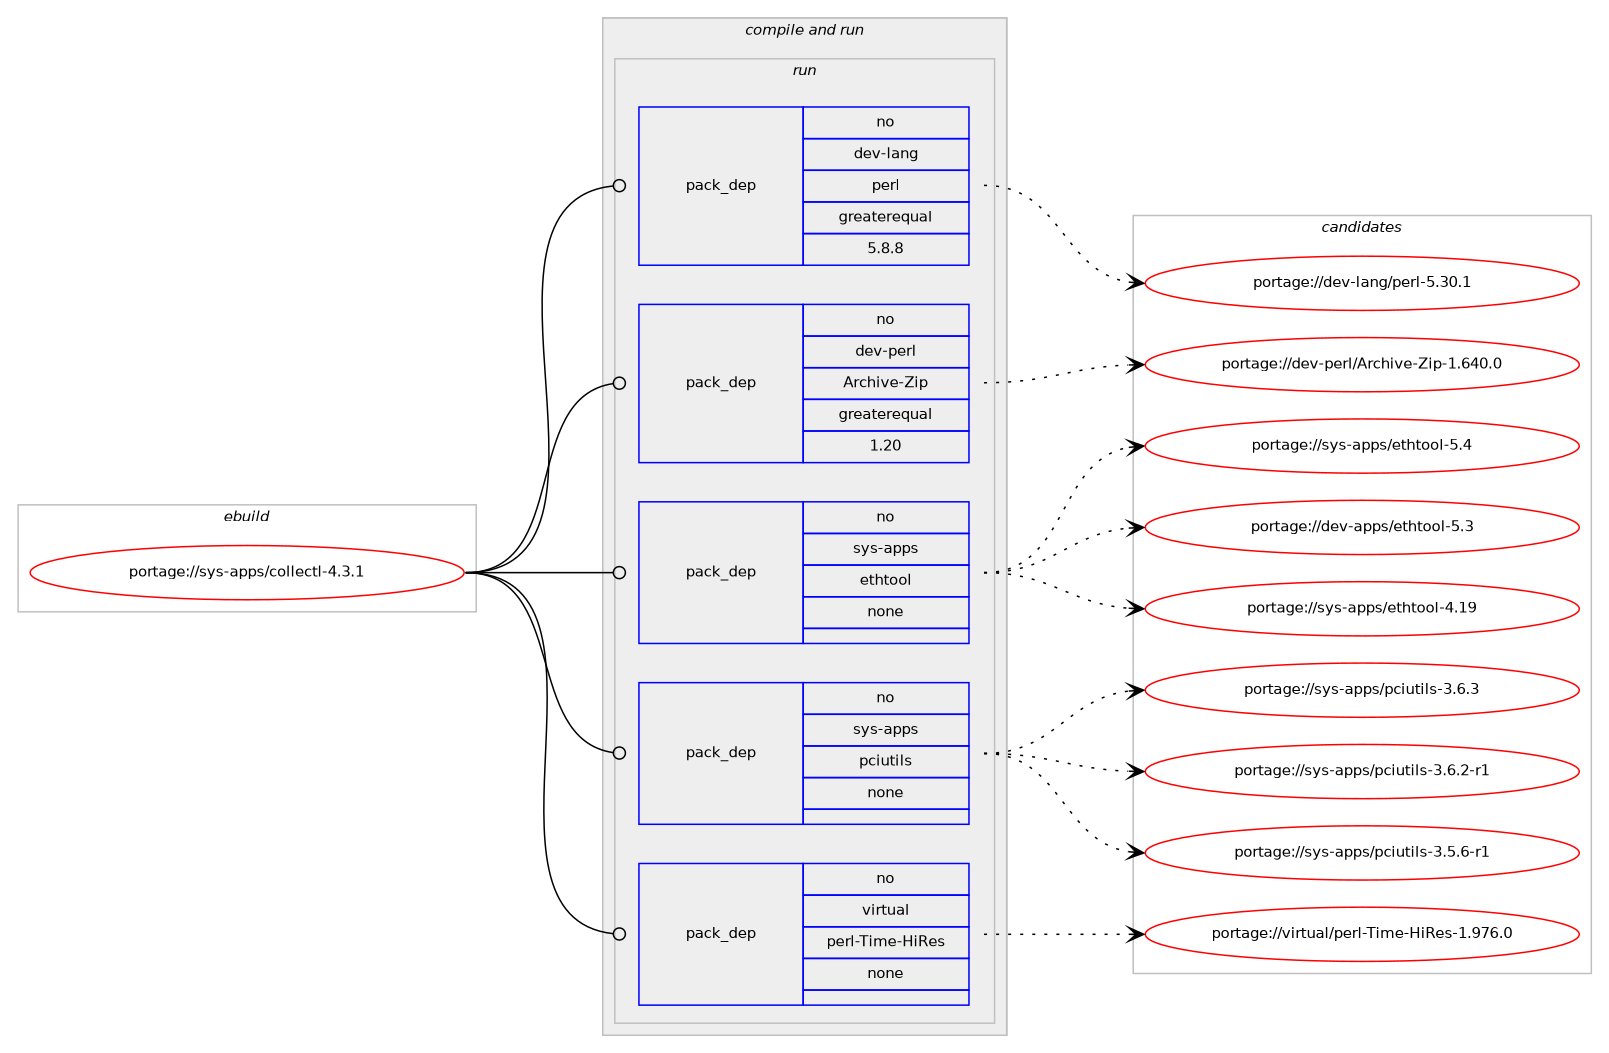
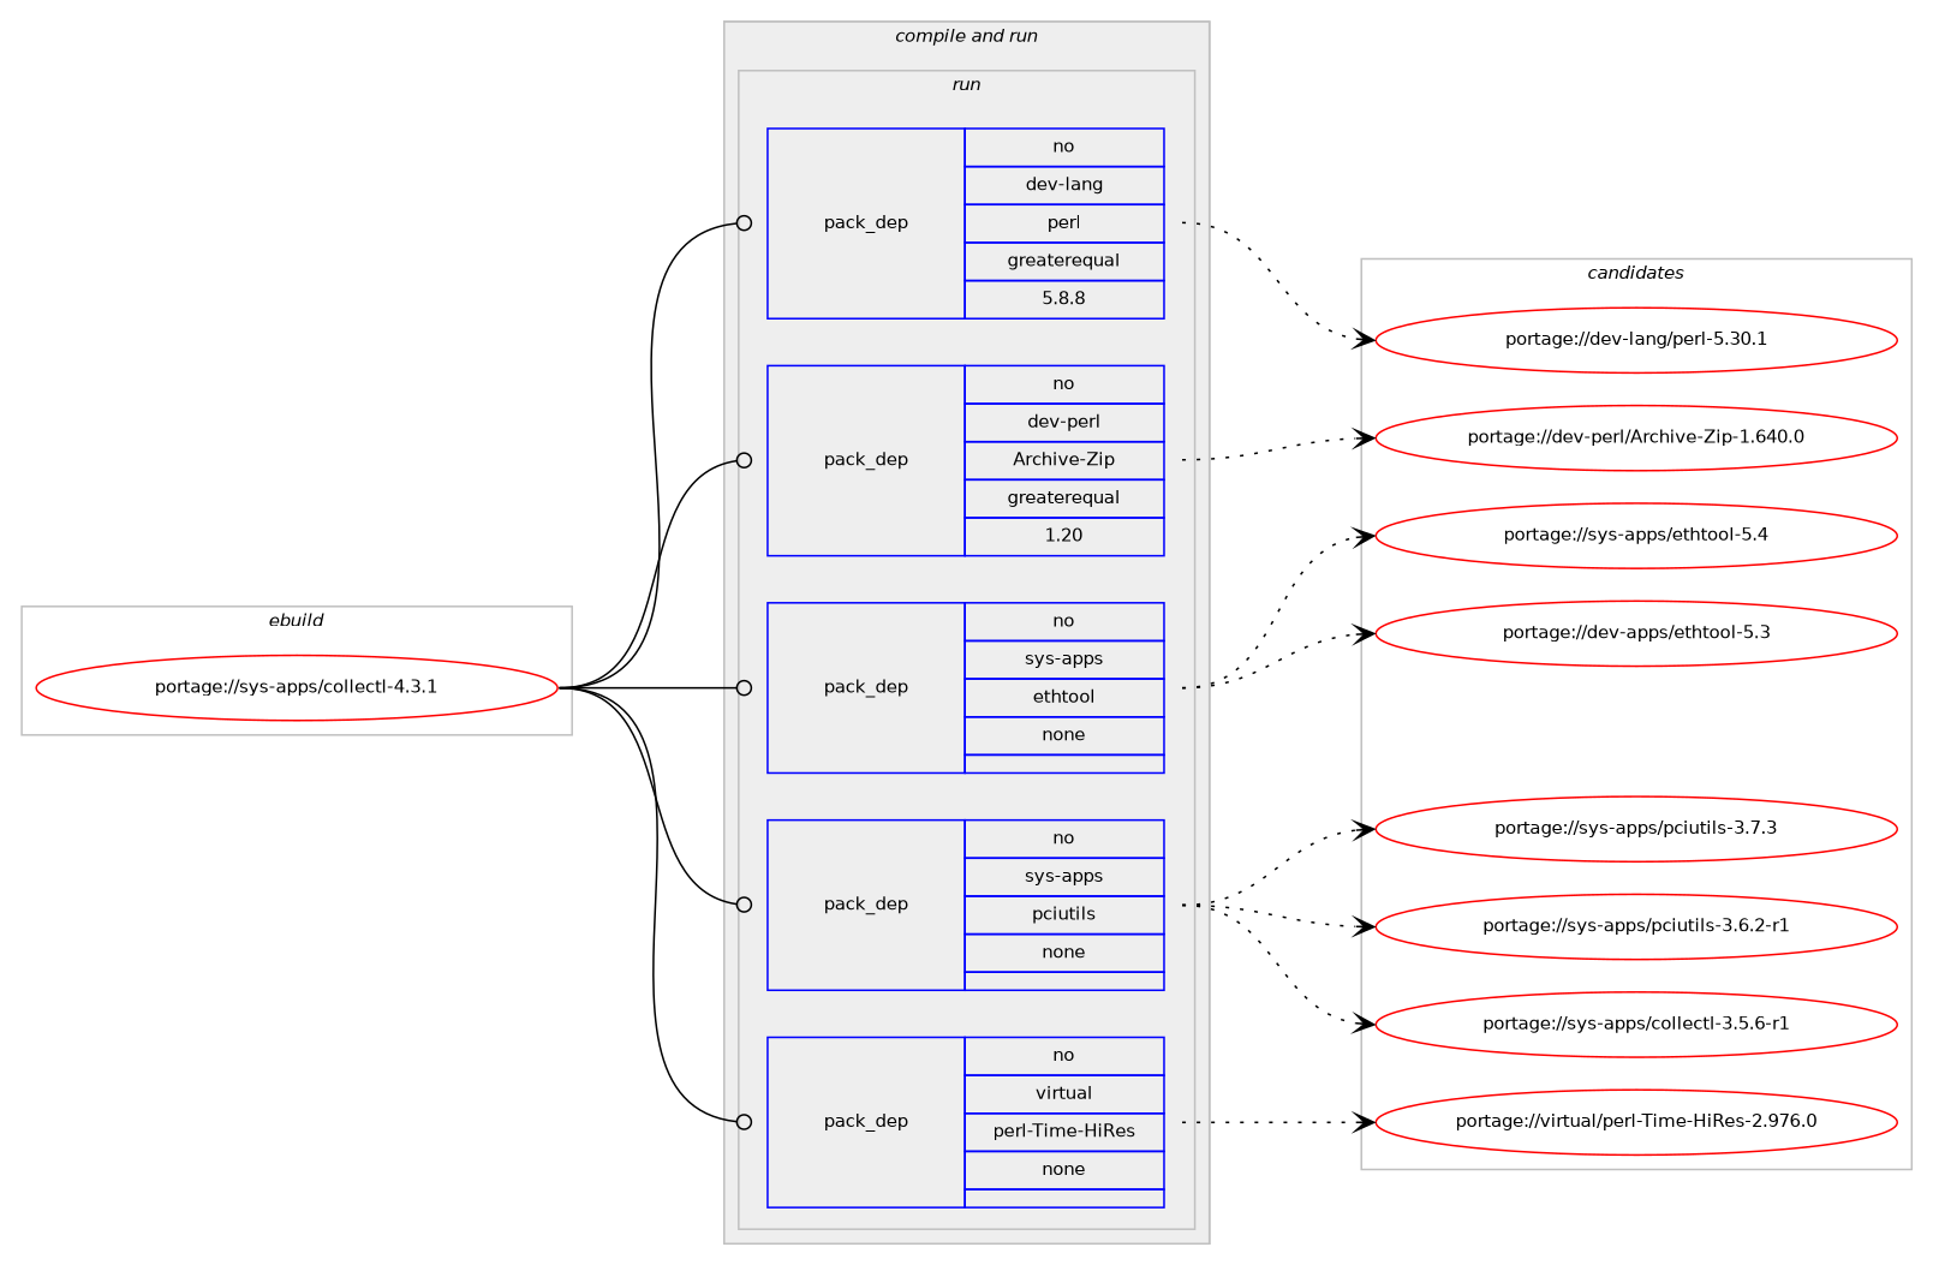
  digraph {
    compound=true
    concentrate=true
    fontname=Helvetica
    fontsize=10
    newrank=true
    rankdir=LR
    ranksep=1.5
    node [color=red fontname=Helvetica fontsize=10]
    edge [arrowhead=vee headport=w style=dotted tailport=e weight=100]
    n1 [label="portage://sys-apps/collectl-4.3.1" width=4]
    n2 [color=blue label=<<TABLE BORDER="0" CELLBORDER="1" CELLSPACING="0" CELLPADDING="4" WIDTH="220"><TR><TD ROWSPAN="6" CELLPADDING="30">pack_dep</TD></TR><TR><TD WIDTH="110">no</TD></TR><TR><TD>dev-lang</TD></TR><TR><TD>perl</TD></TR><TR><TD>greaterequal</TD></TR><TR><TD>5.8.8</TD></TR></TABLE>> shape=none]
    n3 [color=blue label=<<TABLE BORDER="0" CELLBORDER="1" CELLSPACING="0" CELLPADDING="4" WIDTH="220"><TR><TD ROWSPAN="6" CELLPADDING="30">pack_dep</TD></TR><TR><TD WIDTH="110">no</TD></TR><TR><TD>dev-perl</TD></TR><TR><TD>Archive-Zip</TD></TR><TR><TD>greaterequal</TD></TR><TR><TD>1.20</TD></TR></TABLE>> shape=none]
    n4 [color=blue label=<<TABLE BORDER="0" CELLBORDER="1" CELLSPACING="0" CELLPADDING="4" WIDTH="220"><TR><TD ROWSPAN="6" CELLPADDING="30">pack_dep</TD></TR><TR><TD WIDTH="110">no</TD></TR><TR><TD>sys-apps</TD></TR><TR><TD>ethtool</TD></TR><TR><TD>none</TD></TR><TR><TD></TD></TR></TABLE>> shape=none]
    n5 [color=blue label=<<TABLE BORDER="0" CELLBORDER="1" CELLSPACING="0" CELLPADDING="4" WIDTH="220"><TR><TD ROWSPAN="6" CELLPADDING="30">pack_dep</TD></TR><TR><TD WIDTH="110">no</TD></TR><TR><TD>sys-apps</TD></TR><TR><TD>pciutils</TD></TR><TR><TD>none</TD></TR><TR><TD></TD></TR></TABLE>> shape=none]
    n6 [color=blue label=<<TABLE BORDER="0" CELLBORDER="1" CELLSPACING="0" CELLPADDING="4" WIDTH="220"><TR><TD ROWSPAN="6" CELLPADDING="30">pack_dep</TD></TR><TR><TD WIDTH="110">no</TD></TR><TR><TD>virtual</TD></TR><TR><TD>perl-Time-HiRes</TD></TR><TR><TD>none</TD></TR><TR><TD></TD></TR></TABLE>> shape=none]
    n7 [label="portage://dev-lang/perl-5.30.1" width=4]
    n8 [label="portage://dev-perl/Archive-Zip-1.640.0" width=4]
    n9 [label="portage://sys-apps/ethtool-5.4" width=4]
    n10 [label="portage://dev-apps/ethtool-5.3" width=4]
-   n11 [label="portage://sys-apps/ethtool-4.19" width=4]
-   n12 [label="portage://sys-apps/pciutils-3.6.3" width=4]
+   n12 [label="portage://sys-apps/pciutils-3.7.3" width=4]
    n13 [label="portage://sys-apps/pciutils-3.6.2-r1" width=4]
-   n14 [label="portage://sys-apps/pciutils-3.5.6-r1" width=4]
-   n15 [label="portage://virtual/perl-Time-HiRes-1.976.0" width=4]
+   n14 [label="portage://sys-apps/collectl-3.5.6-r1" width=4]
+   n15 [label="portage://virtual/perl-Time-HiRes-2.976.0" width=4]
    subgraph cluster_1 {
      color=gray
      label=<<i>ebuild</i>>
      rank=same
      n1
    }
    subgraph cluster_2 {
      color=gray
      label=<<i>dependencies</i>>
      subgraph cluster_3 {
        color=gray
        fillcolor="#eeeeee"
        label=<<i>compile</i>>
        style=filled
      }
      subgraph cluster_4 {
        color=gray
        fillcolor="#eeeeee"
        label=<<i>compile and run</i>>
        style=filled
      }
      subgraph cluster_5 {
        color=gray
        fillcolor="#eeeeee"
        label=<<i>run</i>>
        style=filled
        subgraph sub_6 {
          color=gray
          fillcolor="#eeeeee"
          label=<<i>run</i>>
          style=filled
          n2
        }
        subgraph sub_7 {
          color=gray
          fillcolor="#eeeeee"
          label=<<i>run</i>>
          style=filled
          n3
        }
        subgraph sub_8 {
          color=gray
          fillcolor="#eeeeee"
          label=<<i>run</i>>
          style=filled
          n4
        }
        subgraph sub_9 {
          color=gray
          fillcolor="#eeeeee"
          label=<<i>run</i>>
          style=filled
          n5
        }
        subgraph sub_10 {
          color=gray
          fillcolor="#eeeeee"
          label=<<i>run</i>>
          style=filled
          n6
        }
      }
    }
    subgraph cluster_11 {
      color=gray
      label=<<i>candidates</i>>
      rank=same
      subgraph sub_12 {
        color=black
        label=<<i>candidates</i>>
        nodesep=1
        rank=same
        n7
      }
      subgraph sub_13 {
        color=black
        label=<<i>candidates</i>>
        nodesep=1
        rank=same
        n8
      }
      subgraph sub_14 {
        color=black
        label=<<i>candidates</i>>
        nodesep=1
        rank=same
        n9
        n10
-       n11
      }
      subgraph sub_15 {
        color=black
        label=<<i>candidates</i>>
        nodesep=1
        rank=same
        n12
        n13
        n14
      }
      subgraph sub_16 {
        color=black
        label=<<i>candidates</i>>
        nodesep=1
        rank=same
        n15
      }
    }
    n1 -> n2 [arrowhead=odot style=solid weight=20]
    n1 -> n3 [arrowhead=odot style=solid weight=20]
    n1 -> n4 [arrowhead=odot style=solid weight=20]
    n1 -> n5 [arrowhead=odot style=solid weight=20]
    n1 -> n6 [arrowhead=odot style=solid weight=20]
    n2 -> n7
    n3 -> n8
    n4 -> n9
    n4 -> n10
-   n4 -> n11
    n5 -> n12
    n5 -> n13
    n5 -> n14
    n6 -> n15
  }
